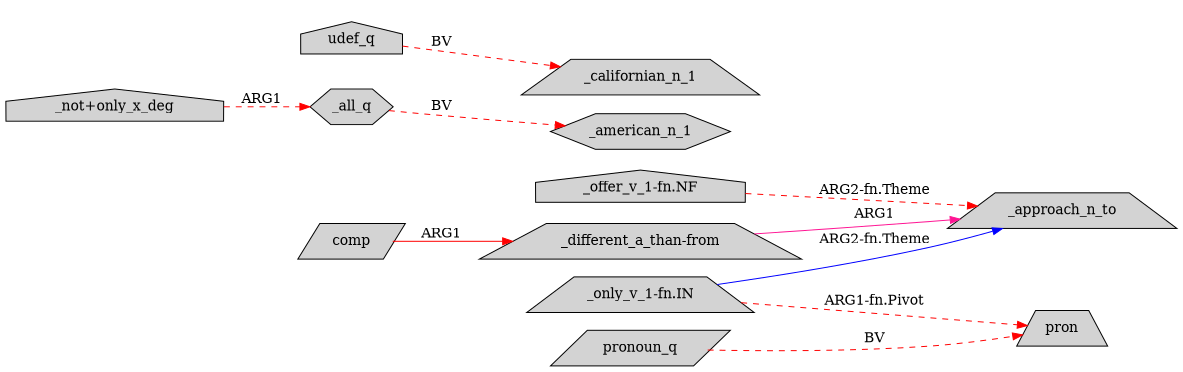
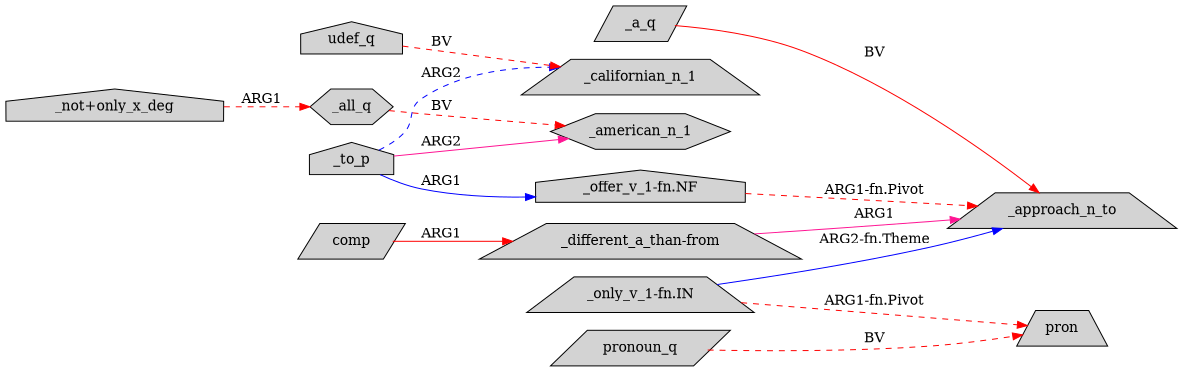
  digraph {
    rankdir=LR
    node [shape=trapezium style=filled]
    edge [color=red style=dashed]
+   _to_p [shape=house]
    _californian_n_1
    _american_n_1 [shape=hexagon]
    "_offer_v_1-fn.NF" [shape=house]
    _approach_n_to
    udef_q [shape=house]
    _all_q [shape=hexagon]
    "_not+only_x_deg" [shape=house]
    n9 [label="_only_v_1-fn.IN"]
    pron
    comp [shape=parallelogram]
    "_different_a_than-from"
+   _a_q [shape=parallelogram]
    pronoun_q [shape=parallelogram]
-   "_offer_v_1-fn.NF" -> _approach_n_to [label="ARG2-fn.Theme"]
+   _to_p -> _californian_n_1 [color=blue label=ARG2]
+   _to_p -> _american_n_1 [color=deeppink label=ARG2 style=solid]
+   _to_p -> "_offer_v_1-fn.NF" [color=blue label=ARG1 style=solid]
+   "_offer_v_1-fn.NF" -> _approach_n_to [label="ARG1-fn.Pivot"]
    udef_q -> _californian_n_1 [label=BV]
    _all_q -> _american_n_1 [label=BV]
    "_not+only_x_deg" -> _all_q [label=ARG1]
    n9 -> _approach_n_to [color=blue label="ARG2-fn.Theme" style=solid]
    n9 -> pron [label="ARG1-fn.Pivot"]
    comp -> "_different_a_than-from" [label=ARG1 style=solid]
    "_different_a_than-from" -> _approach_n_to [color=deeppink label=ARG1 style=solid]
+   _a_q -> _approach_n_to [label=BV style=solid]
    pronoun_q -> pron [label=BV]
  }
